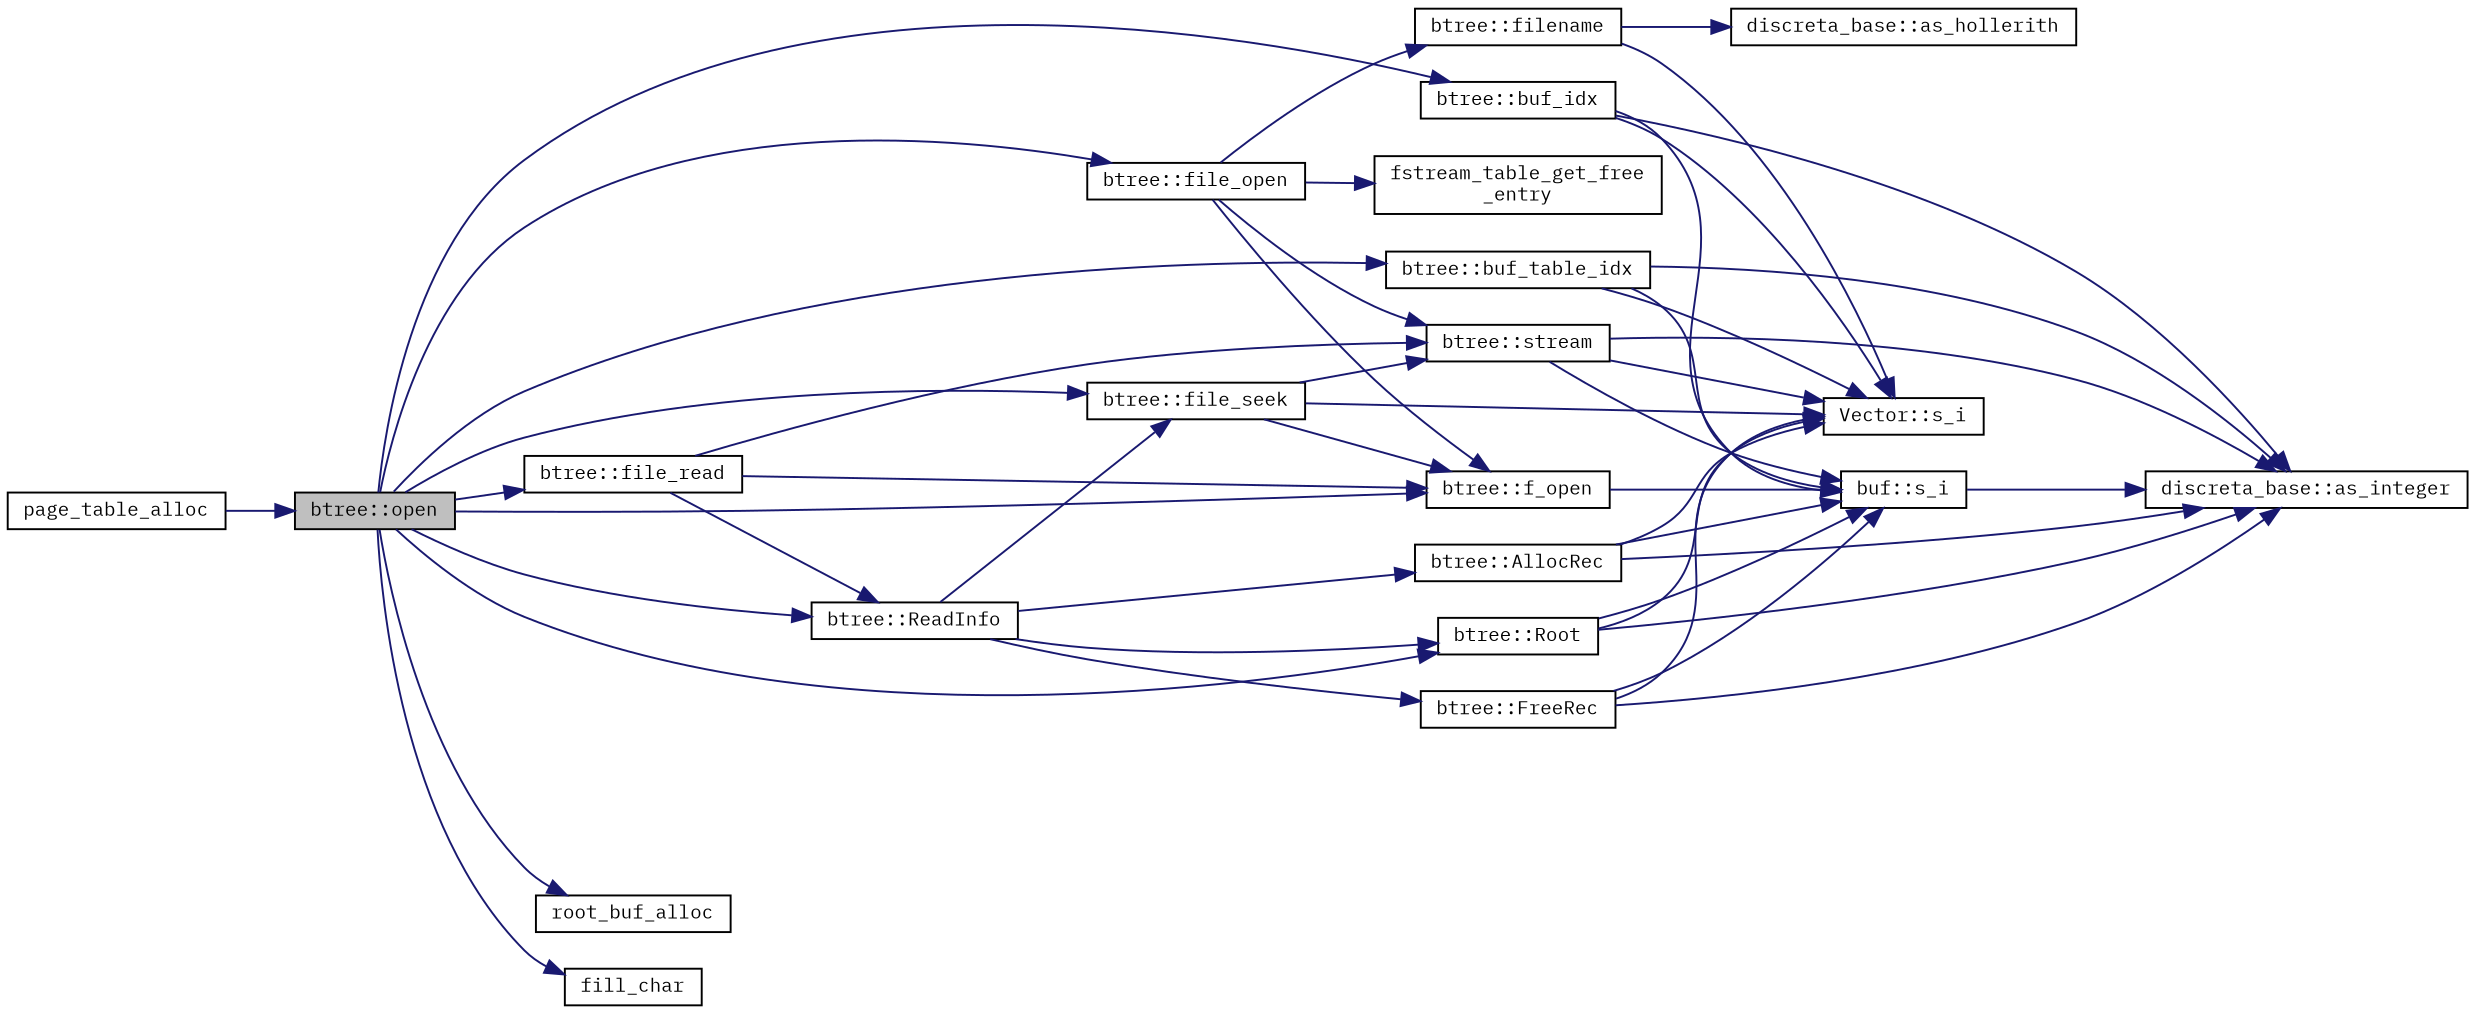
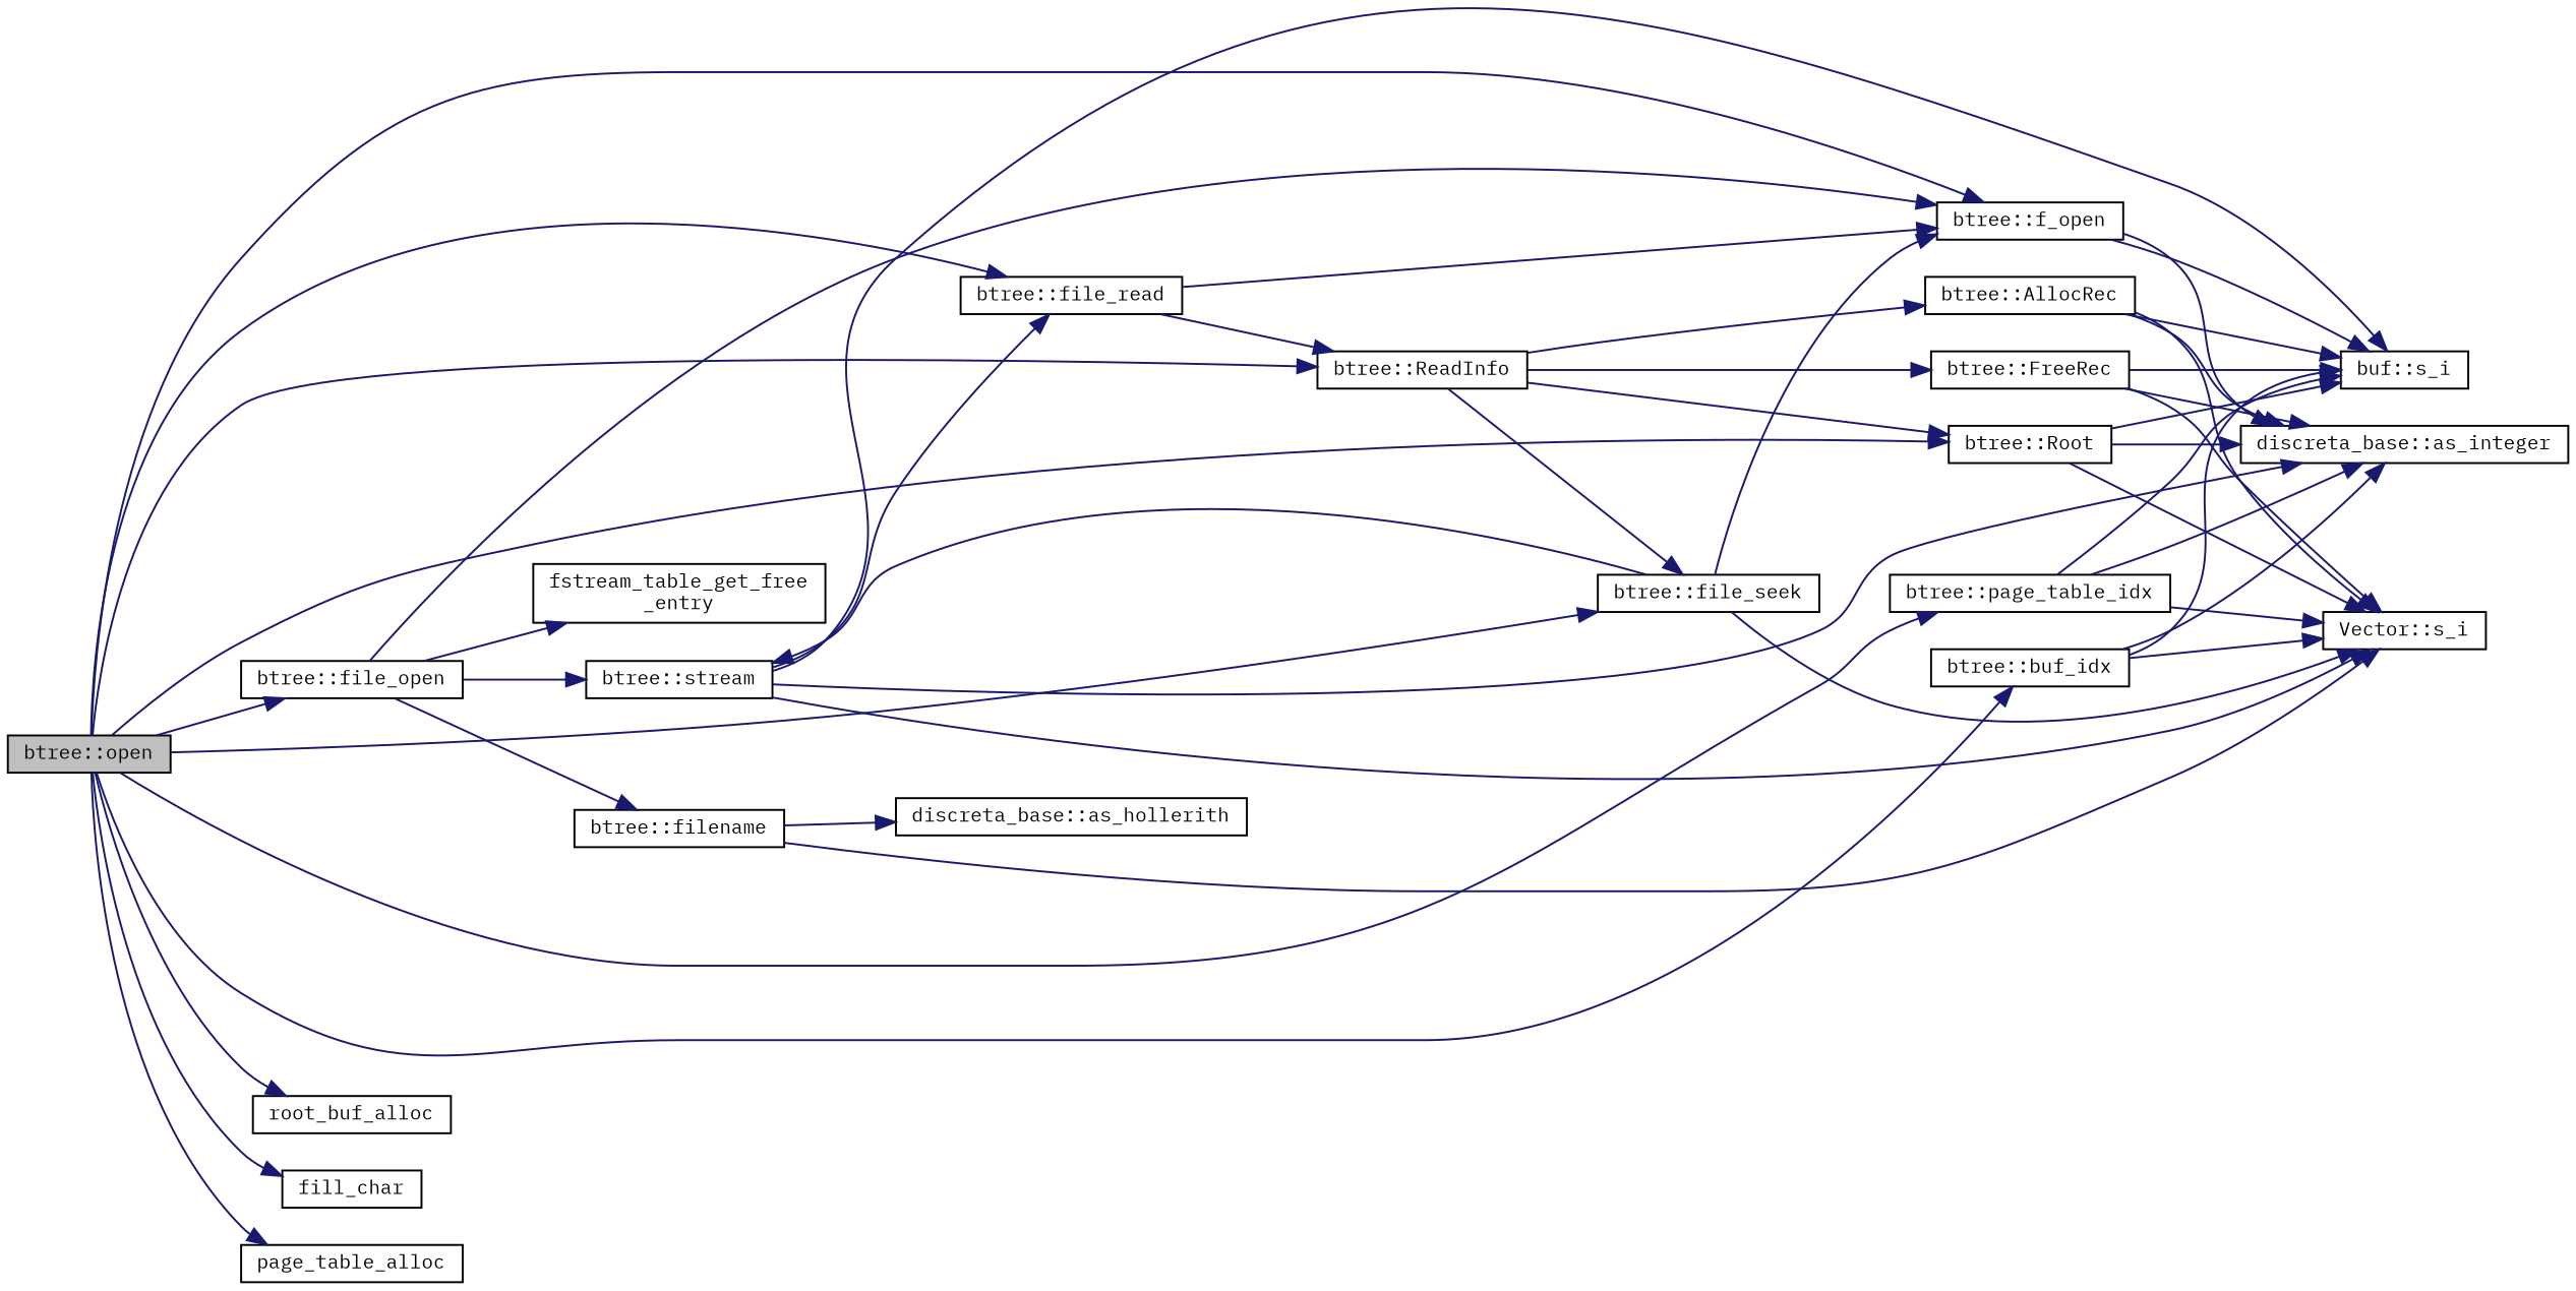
  digraph {
    fontname="IBM Plex Mono"
    rankdir=LR
    node [color=black fillcolor=white fontname="IBM Plex Mono" fontsize=10 shape=record style=filled]
    edge [color=midnightblue fontname="IBM Plex Mono" fontsize=10 labelfontname=Helvetica labelfontsize=10 style=solid]
    n1 [fillcolor=grey75 fontcolor=black height=0.2 label="btree::open" width=0.4]
    n2 [height=0.2 label="btree::f_open" width=0.4]
    n3 [height=0.2 label="btree::file_open" width=0.4]
    n4 [height=0.2 label="btree::buf_idx" width=0.4]
    n5 [height=0.2 label=root_buf_alloc width=0.4]
    n6 [height=0.2 label=fill_char width=0.4]
-   n7 [height=0.2 label="btree::buf_table_idx" width=0.4]
+   n7 [height=0.2 label="btree::page_table_idx" width=0.4]
    n8 [height=0.2 label=page_table_alloc width=0.4]
    n9 [height=0.2 label="btree::ReadInfo" width=0.4]
    n10 [height=0.2 label="btree::file_seek" width=0.4]
    n11 [height=0.2 label="btree::file_read" width=0.4]
    n12 [height=0.2 label="btree::Root" width=0.4]
    n13 [height=0.2 label="discreta_base::as_integer" width=0.4]
    n14 [height=0.2 label="buf::s_i" width=0.4]
    n15 [height=0.2 label="fstream_table_get_free\l_entry" width=0.4]
    n16 [height=0.2 label="btree::filename" width=0.4]
    n17 [height=0.2 label="btree::stream" width=0.4]
    n18 [height=0.2 label="Vector::s_i" width=0.4]
    n19 [height=0.2 label="btree::FreeRec" width=0.4]
    n20 [height=0.2 label="btree::AllocRec" width=0.4]
    n21 [height=0.2 label="discreta_base::as_hollerith" width=0.4]
    n1 -> n2
    n1 -> n3
    n1 -> n4
    n1 -> n5
    n1 -> n6
    n1 -> n7
-   n8 -> n1
+   n1 -> n8
    n1 -> n9
    n1 -> n10
    n1 -> n11
    n1 -> n12
-   n14 -> n13
+   n2 -> n13
    n2 -> n14
    n3 -> n2
    n3 -> n15
    n3 -> n16
    n3 -> n17
    n4 -> n13
    n4 -> n14
    n4 -> n18
    n7 -> n13
    n7 -> n14
    n7 -> n18
    n9 -> n10
    n9 -> n12
    n9 -> n19
    n9 -> n20
    n10 -> n2
    n10 -> n17
    n10 -> n18
    n11 -> n2
    n11 -> n9
-   n11 -> n17
+   n17 -> n11
    n12 -> n13
    n12 -> n14
    n12 -> n18
    n16 -> n18
    n16 -> n21
    n17 -> n13
    n17 -> n14
    n17 -> n18
    n19 -> n13
    n19 -> n14
    n19 -> n18
    n20 -> n13
    n20 -> n14
    n20 -> n18
  }
